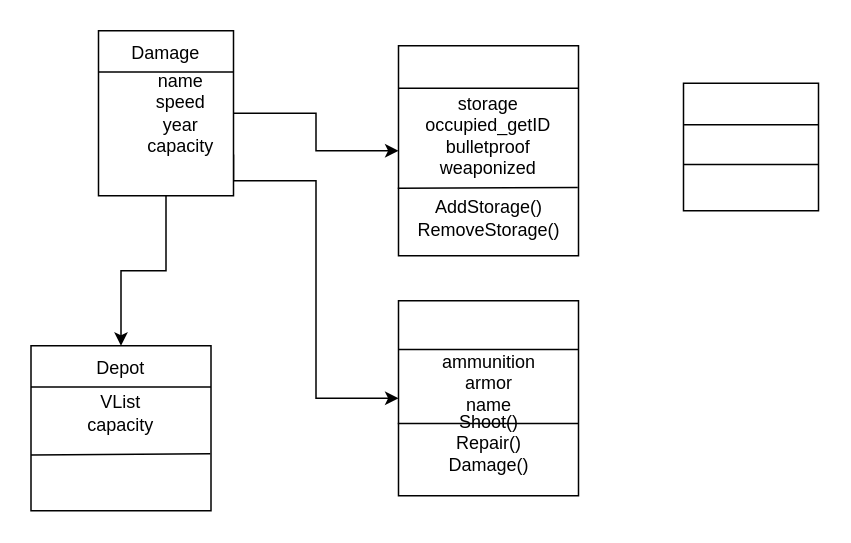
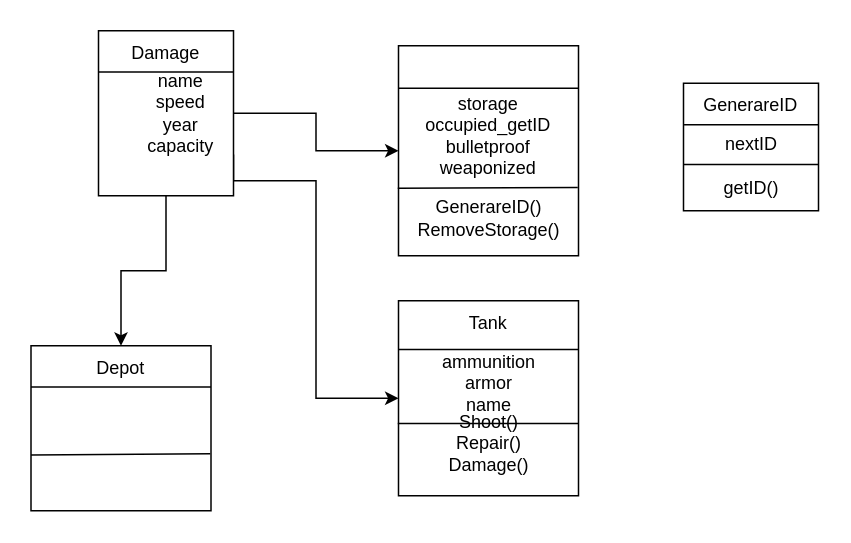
  <mxCell id="0" />
  <mxCell id="1" parent="0" />
  <mxCell id="2" style="edgeStyle=orthogonalEdgeStyle;rounded=0;orthogonalLoop=1;jettySize=auto;html=1;exitX=1;exitY=0.5;exitDx=0;exitDy=0;entryX=0;entryY=0.5;entryDx=0;entryDy=0;" edge="1" parent="1" source="5" target="8"><mxGeometry relative="1" as="geometry" /></mxCell>
  <mxCell id="3" style="edgeStyle=orthogonalEdgeStyle;rounded=0;orthogonalLoop=1;jettySize=auto;html=1;exitX=1;exitY=0.75;exitDx=0;exitDy=0;entryX=0;entryY=0.5;entryDx=0;entryDy=0;" edge="1" parent="1" source="5" target="10"><mxGeometry relative="1" as="geometry"><Array as="points"><mxPoint x="155" y="120" /><mxPoint x="210" y="120" /><mxPoint x="210" y="265" /></Array></mxGeometry></mxCell>
  <mxCell id="4" style="edgeStyle=orthogonalEdgeStyle;rounded=0;orthogonalLoop=1;jettySize=auto;html=1;exitX=0.5;exitY=1;exitDx=0;exitDy=0;entryX=0.5;entryY=0;entryDx=0;entryDy=0;" edge="1" parent="1" source="5" target="16"><mxGeometry relative="1" as="geometry" /></mxCell>
  <mxCell id="5" value="" style="rounded=0;whiteSpace=wrap;html=1;" vertex="1" parent="1"><mxGeometry x="65" y="20" width="90" height="110" as="geometry" /></mxCell>
  <mxCell id="6" value="Damage" style="text;html=1;strokeColor=none;fillColor=none;align=center;verticalAlign=middle;whiteSpace=wrap;rounded=0;" vertex="1" parent="1"><mxGeometry x="80" y="20" width="60" height="30" as="geometry" /></mxCell>
  <mxCell id="7" value="name&lt;br&gt;speed&lt;br&gt;year&lt;br&gt;capacity" style="text;html=1;strokeColor=none;fillColor=none;align=center;verticalAlign=middle;whiteSpace=wrap;rounded=0;" vertex="1" parent="1"><mxGeometry x="90" y="60" width="60" height="30" as="geometry" /></mxCell>
  <mxCell id="8" value="" style="rounded=0;whiteSpace=wrap;html=1;" vertex="1" parent="1"><mxGeometry x="265" y="30" width="120" height="140" as="geometry" /></mxCell>
  <mxCell id="9" value="storage&lt;br&gt;occupied_getID&lt;br&gt;bulletproof&lt;br&gt;weaponized" style="text;html=1;strokeColor=none;fillColor=none;align=center;verticalAlign=middle;whiteSpace=wrap;rounded=0;" vertex="1" parent="1"><mxGeometry x="270" y="70" width="110" height="40" as="geometry" /></mxCell>
  <mxCell id="10" value="" style="rounded=0;whiteSpace=wrap;html=1;" vertex="1" parent="1"><mxGeometry x="265" y="200" width="120" height="130" as="geometry" /></mxCell>
+ <mxCell id="11" value="Tank" style="text;html=1;strokeColor=none;fillColor=none;align=center;verticalAlign=middle;whiteSpace=wrap;rounded=0;" vertex="1" parent="1"><mxGeometry x="295" y="200" width="60" height="30" as="geometry" /></mxCell>
  <mxCell id="12" value="ammunition&lt;br&gt;armor&lt;br&gt;name" style="text;html=1;strokeColor=none;fillColor=none;align=center;verticalAlign=middle;whiteSpace=wrap;rounded=0;" vertex="1" parent="1"><mxGeometry x="272.5" y="240" width="105" height="30" as="geometry" /></mxCell>
  <mxCell id="13" value="Shoot()&lt;br&gt;Repair()&lt;br&gt;Damage()" style="text;html=1;strokeColor=none;fillColor=none;align=center;verticalAlign=middle;whiteSpace=wrap;rounded=0;" vertex="1" parent="1"><mxGeometry x="272.5" y="280" width="105" height="30" as="geometry" /></mxCell>
- <mxCell id="14" value="AddStorage()&lt;br&gt;RemoveStorage()" style="text;html=1;strokeColor=none;fillColor=none;align=center;verticalAlign=middle;whiteSpace=wrap;rounded=0;" vertex="1" parent="1"><mxGeometry x="278.75" y="130" width="92.5" height="30" as="geometry" /></mxCell>
+ <mxCell id="14" value="GenerareID()&lt;br&gt;RemoveStorage()" style="text;html=1;strokeColor=none;fillColor=none;align=center;verticalAlign=middle;whiteSpace=wrap;rounded=0;" vertex="1" parent="1"><mxGeometry x="278.75" y="130" width="92.5" height="30" as="geometry" /></mxCell>
  <mxCell id="15" value="" style="rounded=0;whiteSpace=wrap;html=1;" vertex="1" parent="1"><mxGeometry x="20" y="230" width="120" height="110" as="geometry" /></mxCell>
  <mxCell id="16" value="Depot" style="text;html=1;strokeColor=none;fillColor=none;align=center;verticalAlign=middle;whiteSpace=wrap;rounded=0;" vertex="1" parent="1"><mxGeometry x="50" y="230" width="60" height="30" as="geometry" /></mxCell>
- <mxCell id="17" value="VList&lt;br&gt;capacity" style="text;html=1;strokeColor=none;fillColor=none;align=center;verticalAlign=middle;whiteSpace=wrap;rounded=0;" vertex="1" parent="1"><mxGeometry x="50" y="260" width="60" height="30" as="geometry" /></mxCell>
  <mxCell id="18" style="edgeStyle=orthogonalEdgeStyle;rounded=0;orthogonalLoop=1;jettySize=auto;html=1;exitX=0.5;exitY=1;exitDx=0;exitDy=0;" edge="1" parent="1" source="15" target="15"><mxGeometry relative="1" as="geometry" /></mxCell>
  <mxCell id="19" value="" style="endArrow=none;html=1;rounded=0;entryX=1;entryY=0.25;entryDx=0;entryDy=0;exitX=0;exitY=0.25;exitDx=0;exitDy=0;" edge="1" parent="1" source="10" target="10"><mxGeometry width="50" height="50" relative="1" as="geometry"><mxPoint x="295" y="270" as="sourcePoint" /><mxPoint x="345" y="220" as="targetPoint" /><Array as="points" /></mxGeometry></mxCell>
  <mxCell id="20" value="" style="endArrow=none;html=1;rounded=0;entryX=0.999;entryY=0.63;entryDx=0;entryDy=0;entryPerimeter=0;exitX=-0.004;exitY=0.63;exitDx=0;exitDy=0;exitPerimeter=0;" edge="1" parent="1" source="10" target="10"><mxGeometry width="50" height="50" relative="1" as="geometry"><mxPoint x="315" y="230" as="sourcePoint" /><mxPoint x="365" y="180" as="targetPoint" /></mxGeometry></mxCell>
  <mxCell id="21" value="" style="endArrow=none;html=1;rounded=0;entryX=1.002;entryY=0.202;entryDx=0;entryDy=0;entryPerimeter=0;exitX=0.002;exitY=0.202;exitDx=0;exitDy=0;exitPerimeter=0;" edge="1" parent="1" source="8" target="8"><mxGeometry width="50" height="50" relative="1" as="geometry"><mxPoint x="315" y="230" as="sourcePoint" /><mxPoint x="365" y="180" as="targetPoint" /></mxGeometry></mxCell>
  <mxCell id="22" value="" style="endArrow=none;html=1;rounded=0;entryX=0.996;entryY=0.675;entryDx=0;entryDy=0;entryPerimeter=0;exitX=-0.004;exitY=0.678;exitDx=0;exitDy=0;exitPerimeter=0;" edge="1" parent="1" source="8" target="8"><mxGeometry width="50" height="50" relative="1" as="geometry"><mxPoint x="315" y="180" as="sourcePoint" /><mxPoint x="365" y="130" as="targetPoint" /></mxGeometry></mxCell>
  <mxCell id="23" value="" style="endArrow=none;html=1;rounded=0;entryX=1;entryY=0.25;entryDx=0;entryDy=0;exitX=0;exitY=0.25;exitDx=0;exitDy=0;" edge="1" parent="1" source="5" target="5"><mxGeometry width="50" height="50" relative="1" as="geometry"><mxPoint x="315" y="180" as="sourcePoint" /><mxPoint x="365" y="130" as="targetPoint" /></mxGeometry></mxCell>
  <mxCell id="24" value="" style="endArrow=none;html=1;rounded=0;entryX=1;entryY=0.25;entryDx=0;entryDy=0;exitX=0;exitY=0.25;exitDx=0;exitDy=0;" edge="1" parent="1" source="15" target="15"><mxGeometry width="50" height="50" relative="1" as="geometry"><mxPoint x="315" y="230" as="sourcePoint" /><mxPoint x="365" y="180" as="targetPoint" /></mxGeometry></mxCell>
  <mxCell id="25" value="" style="endArrow=none;html=1;rounded=0;exitX=0;exitY=0.662;exitDx=0;exitDy=0;exitPerimeter=0;entryX=0.996;entryY=0.655;entryDx=0;entryDy=0;entryPerimeter=0;" edge="1" parent="1" source="15" target="15"><mxGeometry width="50" height="50" relative="1" as="geometry"><mxPoint x="315" y="230" as="sourcePoint" /><mxPoint x="365" y="180" as="targetPoint" /></mxGeometry></mxCell>
  <mxCell id="26" value="" style="rounded=0;whiteSpace=wrap;html=1;" vertex="1" parent="1"><mxGeometry x="455" y="55" width="90" height="85" as="geometry" /></mxCell>
+ <mxCell id="27" value="GenerareID" style="text;html=1;strokeColor=none;fillColor=none;align=center;verticalAlign=middle;whiteSpace=wrap;rounded=0;" vertex="1" parent="1"><mxGeometry x="470" y="55" width="60" height="30" as="geometry" /></mxCell>
+ <mxCell id="28" value="nextID&lt;br&gt;&lt;br&gt;getID()" style="text;html=1;strokeColor=none;fillColor=none;align=center;verticalAlign=middle;whiteSpace=wrap;rounded=0;" vertex="1" parent="1"><mxGeometry x="467.5" y="85" width="65" height="50" as="geometry" /></mxCell>
  <mxCell id="29" value="" style="endArrow=none;html=1;rounded=0;entryX=0.999;entryY=0.637;entryDx=0;entryDy=0;exitX=0;exitY=0.637;exitDx=0;exitDy=0;exitPerimeter=0;entryPerimeter=0;" edge="1" parent="1" source="26" target="26"><mxGeometry width="50" height="50" relative="1" as="geometry"><mxPoint x="315" y="230" as="sourcePoint" /><mxPoint x="365" y="180" as="targetPoint" /></mxGeometry></mxCell>
  <mxCell id="30" value="" style="endArrow=none;html=1;rounded=0;entryX=0.999;entryY=0.325;entryDx=0;entryDy=0;exitX=0.004;exitY=0.325;exitDx=0;exitDy=0;exitPerimeter=0;entryPerimeter=0;" edge="1" parent="1" source="26" target="26"><mxGeometry width="50" height="50" relative="1" as="geometry"><mxPoint x="315" y="230" as="sourcePoint" /><mxPoint x="365" y="180" as="targetPoint" /></mxGeometry></mxCell>
